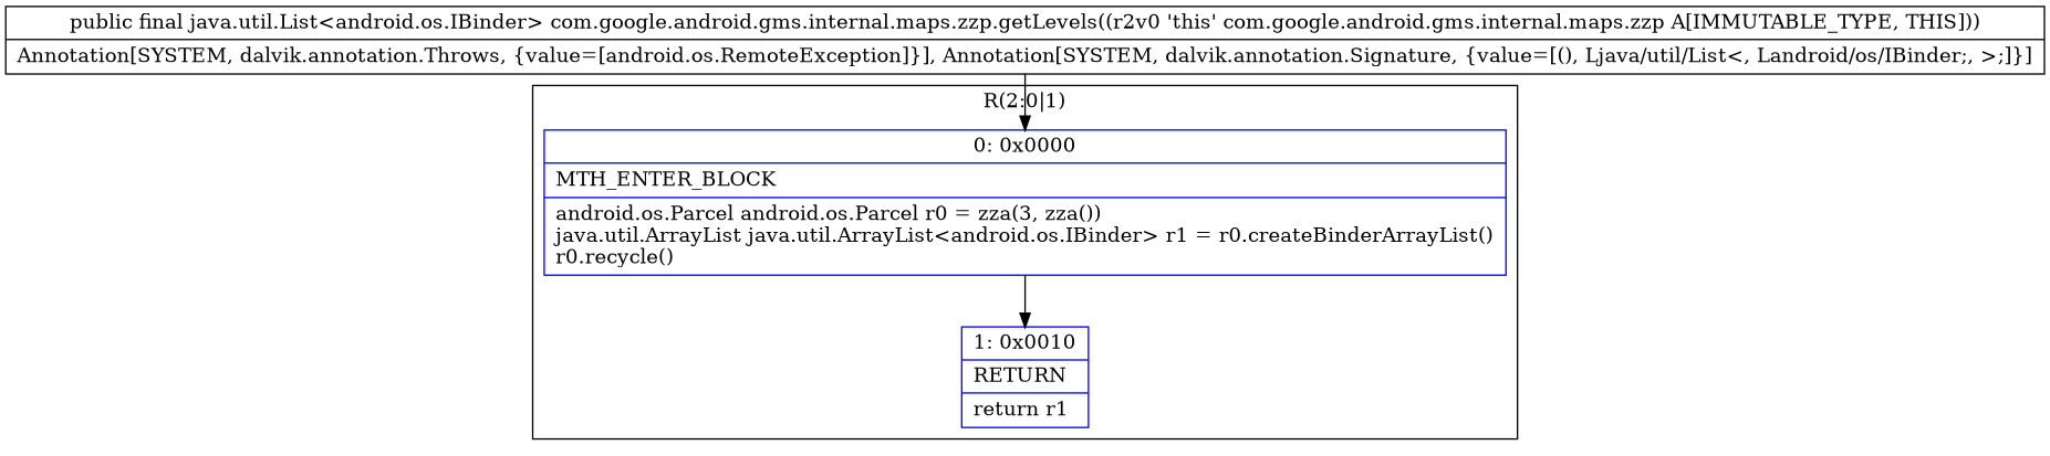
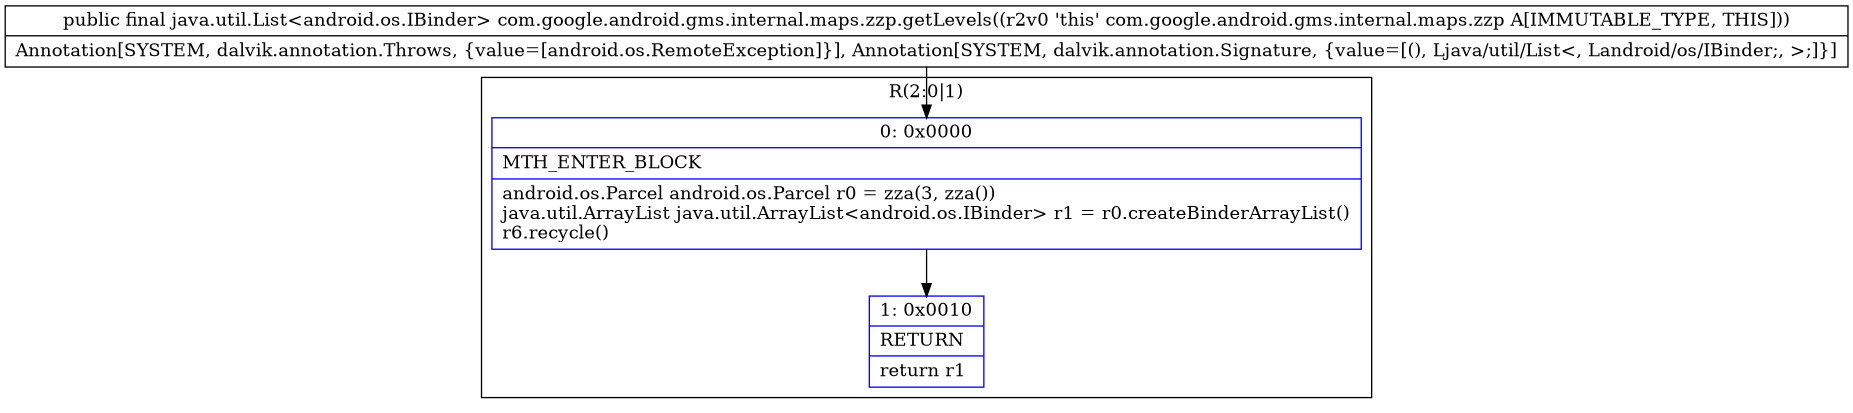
  digraph {
    node [color=blue shape=record]
-   n1 [label="{0\:\ 0x0000|MTH_ENTER_BLOCK\l|android.os.Parcel android.os.Parcel r0 = zza(3, zza())\ljava.util.ArrayList java.util.ArrayList\<android.os.IBinder\> r1 = r0.createBinderArrayList()\lr0.recycle()\l}"]
+   n1 [label="{0\:\ 0x0000|MTH_ENTER_BLOCK\l|android.os.Parcel android.os.Parcel r0 = zza(3, zza())\ljava.util.ArrayList java.util.ArrayList\<android.os.IBinder\> r1 = r0.createBinderArrayList()\lr6.recycle()\l}"]
    n2 [label="{1\:\ 0x0010|RETURN\l|return r1\l}"]
    n3 [label="{public final java.util.List\<android.os.IBinder\> com.google.android.gms.internal.maps.zzp.getLevels((r2v0 'this' com.google.android.gms.internal.maps.zzp A[IMMUTABLE_TYPE, THIS]))  | Annotation[SYSTEM, dalvik.annotation.Throws, \{value=[android.os.RemoteException]\}], Annotation[SYSTEM, dalvik.annotation.Signature, \{value=[(), Ljava\/util\/List\<, Landroid\/os\/IBinder;, \>;]\}]\l}" color=""]
    subgraph cluster_1 {
      label="R(2:0|1)"
      n1
      n2
    }
    n1 -> n2
    n3 -> n1
  }
